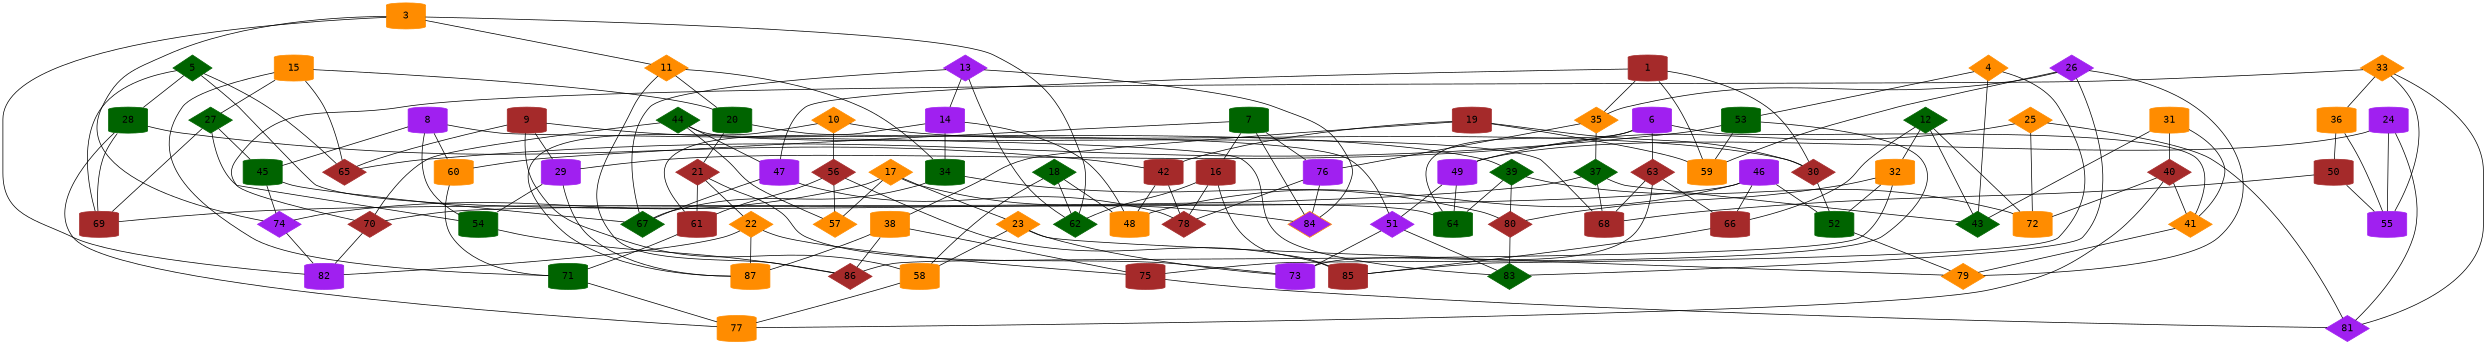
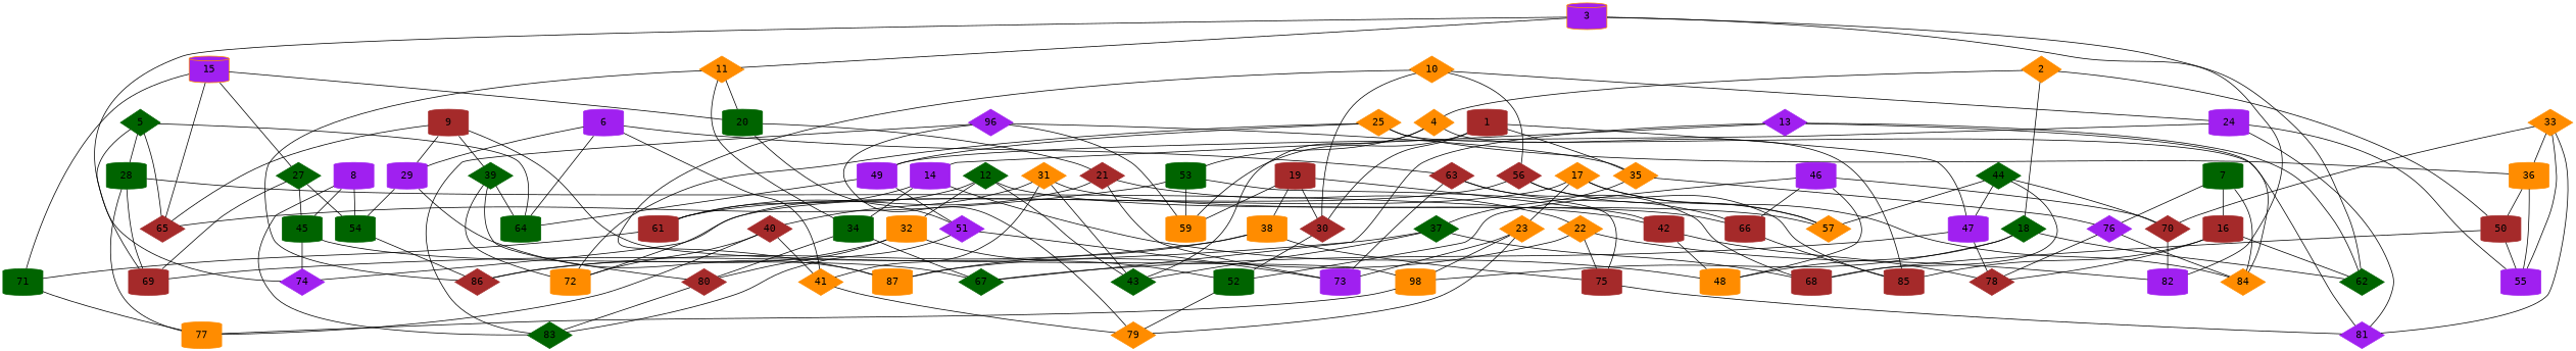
  graph {
    fontname="DejaVu Sans Mono"
    node [color=darkorange fontname="DejaVu Sans Mono" shape=cylinder style=filled]
    edge [fontname="DejaVu Sans Mono"]
    1 [color=brown]
    30 [color=brown shape=diamond]
    35 [shape=diamond]
    47 [color=purple]
    59
    52 [color=darkgreen]
-   76 [color=purple]
+   76 [color=purple shape=diamond]
    37 [color=darkgreen shape=diamond]
    67 [color=darkgreen shape=diamond]
    78 [color=brown shape=diamond]
+   2 [shape=diamond]
    4 [shape=diamond]
    18 [color=darkgreen shape=diamond]
    50 [color=brown]
    43 [color=darkgreen shape=diamond]
    53 [color=darkgreen]
    85 [color=brown]
    62 [color=darkgreen shape=diamond]
-   58
+   58 [label=98]
    48
    55 [color=purple]
    68 [color=brown]
    71 [color=darkgreen]
-   60
    11 [shape=diamond]
-   3
+   3 [fillcolor=purple]
    74 [color=purple shape=diamond]
    82 [color=purple]
    20 [color=darkgreen]
    34 [color=darkgreen]
    86 [color=brown shape=diamond]
    65 [color=brown shape=diamond]
    75 [color=brown]
    5 [color=darkgreen shape=diamond]
    28 [color=darkgreen]
    64 [color=darkgreen]
    69 [color=brown]
    42 [color=brown]
    77
    6 [color=purple]
    29 [color=purple]
    41 [shape=diamond]
    63 [color=brown shape=diamond]
    54 [color=darkgreen]
    87
    79 [shape=diamond]
    66 [color=brown]
    73 [color=purple]
    7 [color=darkgreen]
    16 [color=brown]
-   84 [shape=diamond fillcolor=purple]
+   84 [shape=diamond]
    8 [color=purple]
    45 [color=darkgreen]
    83 [color=darkgreen shape=diamond]
    9 [color=brown]
    39 [color=darkgreen shape=diamond]
    72
    80 [color=brown shape=diamond]
    10 [shape=diamond]
    24 [color=purple]
    56 [color=brown shape=diamond]
    49 [color=purple]
    81 [color=purple shape=diamond]
    61 [color=brown]
    57 [shape=diamond]
    21 [color=brown shape=diamond]
    51 [color=purple shape=diamond]
    12 [color=darkgreen shape=diamond]
    32
    13 [color=purple shape=diamond]
    14 [color=purple]
-   15
+   15 [fillcolor=purple]
    27 [color=darkgreen shape=diamond]
    17 [shape=diamond]
    23 [shape=diamond]
    19 [color=brown]
    38
    22 [shape=diamond]
    25 [shape=diamond]
    36
-   26 [color=purple shape=diamond]
-   31
+   26 [color=purple shape=diamond label=96]
+   31 [shape=diamond]
    40 [color=brown shape=diamond]
    33 [shape=diamond]
    70 [color=brown shape=diamond]
    44 [color=darkgreen shape=diamond]
    46 [color=purple]
    1 -- 30
    1 -- 35
    1 -- 47
    1 -- 59
    30 -- 52
    35 -- 76
    35 -- 37
    47 -- 67
    47 -- 78
    52 -- 79
    76 -- 78
    76 -- 84
    37 -- 43
    37 -- 68
    37 -- 69
+   2 -- 4
+   2 -- 18
+   2 -- 50
    4 -- 43
    4 -- 53
    4 -- 85
    18 -- 62
    18 -- 58
    18 -- 48
    50 -- 55
    50 -- 68
    53 -- 59
    53 -- 65
    53 -- 75
    58 -- 77
    71 -- 77
-   60 -- 71
    11 -- 20
    11 -- 34
    11 -- 86
    3 -- 62
    3 -- 11
    3 -- 74
    3 -- 82
-   74 -- 82
    20 -- 21
    20 -- 51
    34 -- 67
    34 -- 80
    75 -- 81
    5 -- 65
    5 -- 28
    5 -- 64
    5 -- 69
    28 -- 69
    28 -- 42
    28 -- 77
    42 -- 78
    42 -- 48
    6 -- 64
    6 -- 29
    6 -- 41
    6 -- 63
    29 -- 54
    29 -- 87
    41 -- 79
    63 -- 68
    63 -- 66
    63 -- 73
    54 -- 86
    66 -- 85
    7 -- 76
-   7 -- 60
    7 -- 16
    7 -- 84
    16 -- 78
    16 -- 85
    16 -- 62
-   8 -- 60
    8 -- 54
    8 -- 45
    8 -- 83
    45 -- 67
    45 -- 74
    9 -- 58
    9 -- 65
    9 -- 29
    9 -- 39
    39 -- 64
    39 -- 72
    39 -- 80
    80 -- 83
    10 -- 30
    10 -- 87
+   10 -- 24
    10 -- 56
    24 -- 55
    24 -- 49
    24 -- 81
    56 -- 85
    56 -- 61
    56 -- 57
    49 -- 64
    49 -- 51
    61 -- 71
    21 -- 73
    21 -- 61
    21 -- 22
    51 -- 73
    51 -- 83
    12 -- 43
    12 -- 66
    12 -- 72
    12 -- 32
    32 -- 52
    32 -- 86
    32 -- 80
    13 -- 67
    13 -- 62
    13 -- 84
    13 -- 14
    14 -- 48
    14 -- 34
    14 -- 61
    15 -- 71
    15 -- 20
    15 -- 65
    15 -- 27
    27 -- 69
    27 -- 54
    27 -- 45
    17 -- 74
    17 -- 84
    17 -- 57
    17 -- 23
    23 -- 58
    23 -- 79
    23 -- 73
    19 -- 30
    19 -- 59
    19 -- 42
    19 -- 38
    38 -- 86
    38 -- 75
    38 -- 87
    22 -- 82
    22 -- 75
    22 -- 87
    25 -- 72
    25 -- 49
    25 -- 81
+   25 -- 36
    36 -- 50
    36 -- 55
    26 -- 35
    26 -- 59
    26 -- 79
    26 -- 83
    31 -- 43
    31 -- 41
+   31 -- 57
    31 -- 40
    40 -- 77
    40 -- 41
    40 -- 72
    33 -- 55
    33 -- 81
    33 -- 36
    33 -- 70
    70 -- 82
    44 -- 47
    44 -- 68
    44 -- 57
    44 -- 70
    46 -- 52
    46 -- 48
    46 -- 66
    46 -- 70
  }
